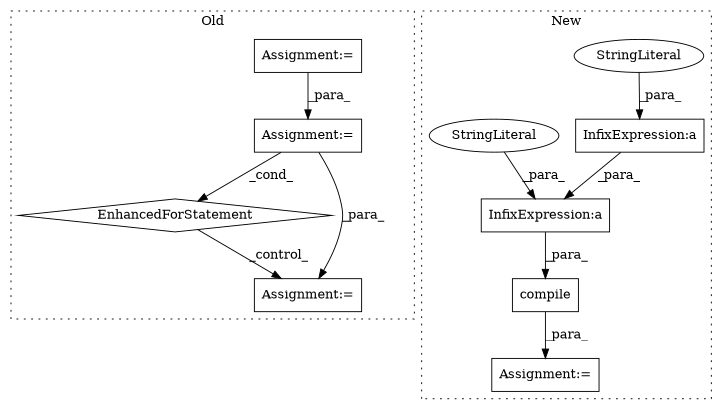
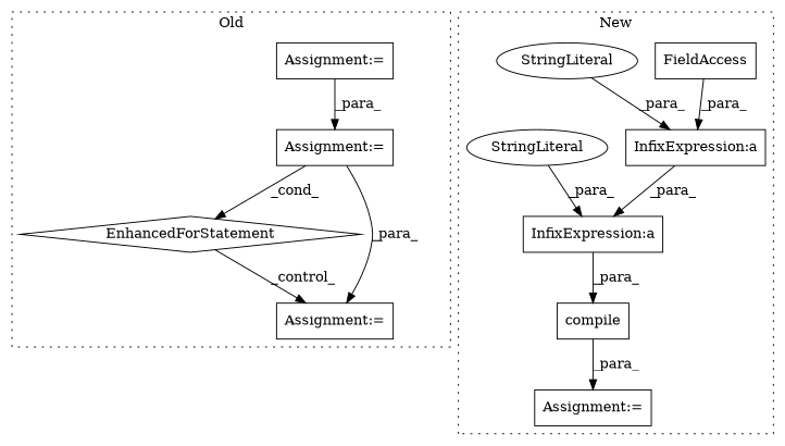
  digraph {
    node [a=7 l="53,2" s="4024,4099" shape=box]
    n1 [a=70 label=EnhancedForStatement shape=diamond]
    n2 [label="Assignment:="]
    n3 [l=1 label="Assignment:=" s=3776]
    n4 [l=1 label="Assignment:=" s=4546]
    n5 [a=32 l="8,1" label=compile s="3917,4088"]
    n6 [label="Assignment:=" s="4095,4209"]
    n7 [a=27 l=3 label="InfixExpression:a" s=4014]
+   n8 [a=22 l=20 label=FieldAccess s=4017]
    n9 [a=27 l=3 label="InfixExpression:a" s=4038]
    n10 [a=45 l=88 label=StringLiteral s=3926 shape=ellipse]
    n11 [a=45 l=18 label=StringLiteral s=4041 shape=ellipse]
    subgraph cluster_1 {
      label=Old
      style=dotted
      n1
      n2
      n3
      n4
    }
    subgraph cluster_2 {
      label=New
      style=dotted
      n5
      n6
      n7
+     n8
      n9
      n10
      n11
    }
    n1 -> n4 [label=_control_]
    n2 -> n1 [label=_cond_]
    n2 -> n4 [label=_para_]
    n3 -> n2 [label=_para_]
    n5 -> n6 [label=_para_]
    n7 -> n9 [label=_para_]
+   n8 -> n7 [label=_para_]
    n9 -> n5 [label=_para_]
    n10 -> n7 [label=_para_]
    n11 -> n9 [label=_para_]
  }
